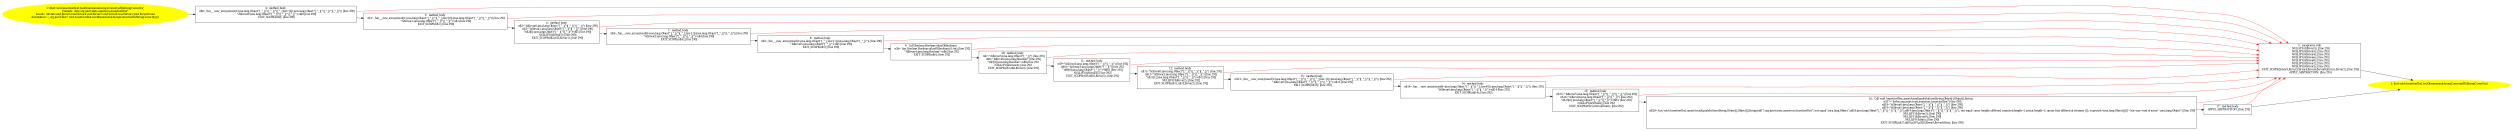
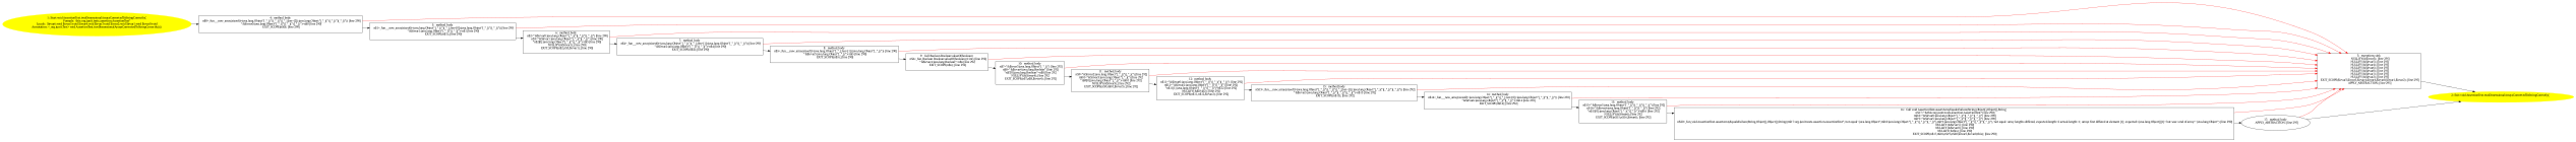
  digraph {
    rankdir=LR
    fontname="PT Serif"
    node [fontname="PT Serif" shape=box]
    edge [fontname="PT Serif"]
    n1 [color=yellow label="1: Start void AssertionTest.twoDimensionalArraysConvertedToStringCorrectly()\nFormals:  this:org.junit.tests.assertion.AssertionTest*\nLocals:  $irvar6:void $irvar5:void $irvar4:void $irvar3:void $irvar2:void $irvar1:void $irvar0:void\nAnnotation: <_org.junit.Test> void AssertionTest.twoDimensionalArraysConvertedToStringCorrectly()() \n  " style=filled shape=""]
    n2 [label="4:  method_body \n   n$0=_fun___new_array(sizeof(t=java.lang.Object*[_*_](*)[_*_](*)[_*_];len=[2]):java.lang.Object*[_*_](*)[_*_](*)[_*_](*)) [line 290]\n  *&$irvar0:java.lang.Object*[_*_](*)[_*_](*)[_*_](*)=n$0 [line 290]\n  EXIT_SCOPE(n$0); [line 290]\n "]
    n3 [label="3:  exceptions sink \n   NULLIFY(&$irvar3); [line 295]\n  NULLIFY(&$irvar5); [line 295]\n  NULLIFY(&$irvar4); [line 295]\n  NULLIFY(&$irvar6); [line 295]\n  NULLIFY(&$irvar0); [line 295]\n  NULLIFY(&$irvar1); [line 295]\n  NULLIFY(&$irvar2); [line 295]\n  EXIT_SCOPE($irvar3,$irvar5,$irvar4,$irvar6,$irvar0,$irvar1,$irvar2); [line 295]\n  APPLY_ABSTRACTION; [line 295]\n "]
    n4 [label="5:  method_body \n   n$1=_fun___new_array(sizeof(t=java.lang.Object*[_*_](*)[_*_];len=[0]):java.lang.Object*[_*_](*)[_*_](*)) [line 290]\n  *&$irvar1:java.lang.Object*[_*_](*)[_*_](*)=n$1 [line 290]\n  EXIT_SCOPE(n$1); [line 290]\n "]
    n5 [color=yellow label="2: Exit void AssertionTest.twoDimensionalArraysConvertedToStringCorrectly() \n  " style=filled shape=""]
    n6 [label="6:  method_body \n   n$2=*&$irvar0:java.lang.Object*[_*_](*)[_*_](*)[_*_](*) [line 290]\n  n$3=*&$irvar1:java.lang.Object*[_*_](*)[_*_](*) [line 290]\n  *n$2[0]:java.lang.Object*[_*_](*)[_*_](*)=n$3 [line 290]\n  NULLIFY(&$irvar1); [line 290]\n  EXIT_SCOPE(n$2,n$3,$irvar1); [line 290]\n "]
    n7 [label="7:  method_body \n   n$4=_fun___new_array(sizeof(t=java.lang.Object*[_*_](*)[_*_];len=[1]):java.lang.Object*[_*_](*)[_*_](*)) [line 290]\n  *&$irvar2:java.lang.Object*[_*_](*)[_*_](*)=n$4 [line 290]\n  EXIT_SCOPE(n$4); [line 290]\n "]
    n8 [label="8:  method_body \n   n$5=_fun___new_array(sizeof(t=java.lang.Object*[_*_];len=[1]):java.lang.Object*[_*_](*)) [line 290]\n  *&$irvar3:java.lang.Object*[_*_](*)=n$5 [line 290]\n  EXIT_SCOPE(n$5); [line 290]\n "]
    n9 [label="9:  Call Boolean Boolean.valueOf(boolean) \n   n$6=_fun_Boolean Boolean.valueOf(boolean)(1:int) [line 292]\n  *&$irvar4:java.lang.Boolean*=n$6 [line 292]\n  EXIT_SCOPE(n$6); [line 292]\n "]
    n10 [label="10:  method_body \n   n$7=*&$irvar3:java.lang.Object*[_*_](*) [line 292]\n  n$8=*&$irvar4:java.lang.Boolean* [line 292]\n  *n$7[0]:java.lang.Boolean*=n$8 [line 292]\n  NULLIFY(&$irvar4); [line 292]\n  EXIT_SCOPE(n$7,n$8,$irvar4); [line 292]\n "]
    n11 [label="11:  method_body \n   n$9=*&$irvar2:java.lang.Object*[_*_](*)[_*_](*) [line 292]\n  n$10=*&$irvar3:java.lang.Object*[_*_](*) [line 292]\n  *n$9[0]:java.lang.Object*[_*_](*)=n$10 [line 292]\n  NULLIFY(&$irvar3); [line 292]\n  EXIT_SCOPE(n$9,n$10,$irvar3); [line 292]\n "]
    n12 [label="12:  method_body \n   n$11=*&$irvar0:java.lang.Object*[_*_](*)[_*_](*)[_*_](*) [line 292]\n  n$12=*&$irvar2:java.lang.Object*[_*_](*)[_*_](*) [line 292]\n  *n$11[1]:java.lang.Object*[_*_](*)[_*_](*)=n$12 [line 292]\n  NULLIFY(&$irvar2); [line 292]\n  EXIT_SCOPE(n$11,n$12,$irvar2); [line 292]\n "]
    n13 [label="13:  method_body \n   n$13=_fun___new_array(sizeof(t=java.lang.Object*[_*_](*)[_*_](*)[_*_];len=[1]):java.lang.Object*[_*_](*)[_*_](*)[_*_](*)) [line 292]\n  *&$irvar5:java.lang.Object*[_*_](*)[_*_](*)[_*_](*)=n$13 [line 292]\n  EXIT_SCOPE(n$13); [line 292]\n "]
    n14 [label="14:  method_body \n   n$14=_fun___new_array(sizeof(t=java.lang.Object*[_*_](*)[_*_];len=[0]):java.lang.Object*[_*_](*)[_*_](*)) [line 292]\n  *&$irvar6:java.lang.Object*[_*_](*)[_*_](*)=n$14 [line 292]\n  EXIT_SCOPE(n$14); [line 292]\n "]
    n15 [label="15:  method_body \n   n$15=*&$irvar5:java.lang.Object*[_*_](*)[_*_](*)[_*_](*) [line 292]\n  n$16=*&$irvar6:java.lang.Object*[_*_](*)[_*_](*) [line 292]\n  *n$15[0]:java.lang.Object*[_*_](*)[_*_](*)=n$16 [line 292]\n  NULLIFY(&$irvar6); [line 292]\n  EXIT_SCOPE(n$15,n$16,$irvar6); [line 292]\n "]
    n16 [label="16:  Call void AssertionTest.assertArrayEqualsFailure(String,Object[],Object[],String) \n   n$17=*&this:org.junit.tests.assertion.AssertionTest* [line 290]\n  n$18=*&$irvar0:java.lang.Object*[_*_](*)[_*_](*)[_*_](*) [line 290]\n  n$19=*&$irvar5:java.lang.Object*[_*_](*)[_*_](*)[_*_](*) [line 290]\n  n$20=_fun_void AssertionTest.assertArrayEqualsFailure(String,Object[],Object[],String)(n$17:org.junit.tests.assertion.AssertionTest*,\"not equal\":java.lang.Object*,n$18:java.lang.Object*[_*_](*)[_*_](*)[_*_](*),n$19:java.lang.Object*[_*_](*)[_*_](*)[_*_](*),\"not equal: array lengths differed, expected.length=2 actual.length=1; arrays first differed at element [1]; expected:<java.lang.Object[][1]> but was:<end of array>\":java.lang.Object*) [line 290]\n  NULLIFY(&$irvar5); [line 290]\n  NULLIFY(&$irvar0); [line 290]\n  NULLIFY(&this); [line 290]\n  EXIT_SCOPE(n$17,n$18,n$19,n$20,$irvar5,$irvar0,this); [line 290]\n "]
-   n17 [label="17:  method_body \n   APPLY_ABSTRACTION; [line 295]\n "]
+   n17 [label="17:  method_body \n   APPLY_ABSTRACTION; [line 295]\n " shape=ellipse]
    n1 -> n2
    n2 -> n3 [color=red]
    n2 -> n4
    n3 -> n5
    n4 -> n3 [color=red]
    n4 -> n6
    n6 -> n3 [color=red]
    n6 -> n7
    n7 -> n3 [color=red]
    n7 -> n8
    n8 -> n3 [color=red]
    n8 -> n9
    n9 -> n3 [color=red]
    n9 -> n10
    n10 -> n3 [color=red]
    n10 -> n11
    n11 -> n3 [color=red]
    n11 -> n12
    n12 -> n3 [color=red]
    n12 -> n13
    n13 -> n3 [color=red]
    n13 -> n14
    n14 -> n3 [color=red]
    n14 -> n15
    n15 -> n3 [color=red]
    n15 -> n16
    n16 -> n3 [color=red]
    n16 -> n17
    n17 -> n3 [color=red]
    n17 -> n5
  }
